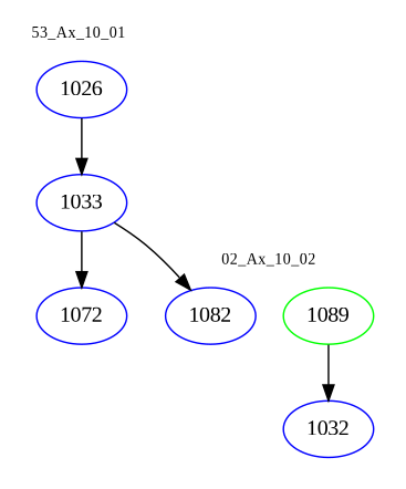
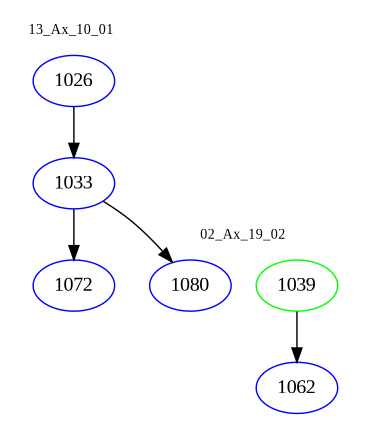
  digraph {
    fontname="Liberation Serif"
    node [color=blue fontname="Liberation Serif"]
    edge [color=black fontname="Liberation Serif"]
-   n1 [color=green label=1089]
-   n2 [label=1032]
-   n3 [label=1082]
+   n1 [color=green label=1039]
+   n2 [label=1062]
+   n3 [label=1080]
    n4 [label=1026]
    n5 [label=1033]
    n6 [label=1072]
    subgraph cluster_1 {
      color=white
      fontsize=10
-     label="02_Ax_10_02"
+     label="02_Ax_19_02"
      n1
      n2
      n3
    }
    subgraph cluster_2 {
      color=white
      fontsize=10
-     label="53_Ax_10_01"
+     label="13_Ax_10_01"
      n4
      n5
      n6
    }
    n1 -> n2
    n4 -> n5
    n5 -> n3
    n5 -> n6
  }
